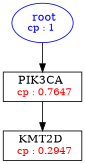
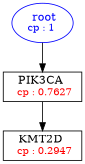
  digraph {
    fontsize=10
    node [shape=box]
    n1 [color=Blue label=<<font color='Blue'> root</font><br/><font color='Blue' POINT-SIZE='12'>cp : 1 </font>> shape=oval]
-   n2 [label=<PIK3CA <br/> <font color='Red' POINT-SIZE='12'> cp : 0.7647 </font>>]
+   n2 [label=<PIK3CA <br/> <font color='Red' POINT-SIZE='12'> cp : 0.7627 </font>>]
    n3 [label=<KMT2D <br/> <font color='Red' POINT-SIZE='12'> cp : 0.2947 </font>>]
    n1 -> n2
    n2 -> n3
  }
